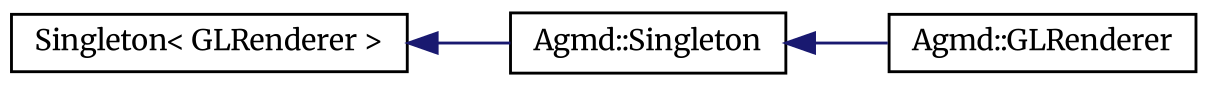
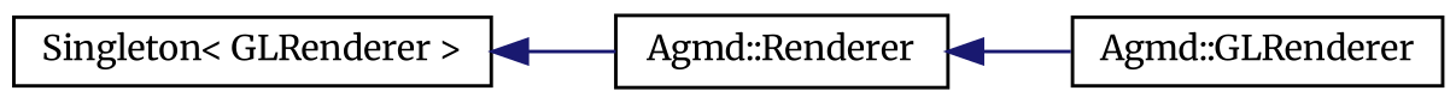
  digraph {
    fontname=Merriweather
    rankdir=LR
    node [color=black fillcolor=white fontname=Merriweather fontsize=10 shape=record style=filled]
    edge [color=midnightblue dir=back fontname=Merriweather fontsize=10 labelfontname=Helvetica labelfontsize=10 style=solid]
-   n1 [height=0.2 label="Agmd::Singleton" width=0.4]
+   n1 [height=0.2 label="Agmd::Renderer" width=0.4]
    n2 [height=0.2 label="Agmd::GLRenderer" width=0.4]
    n3 [height=0.2 label="Singleton\< GLRenderer \>" width=0.4]
    n1 -> n2
    n3 -> n1
  }
